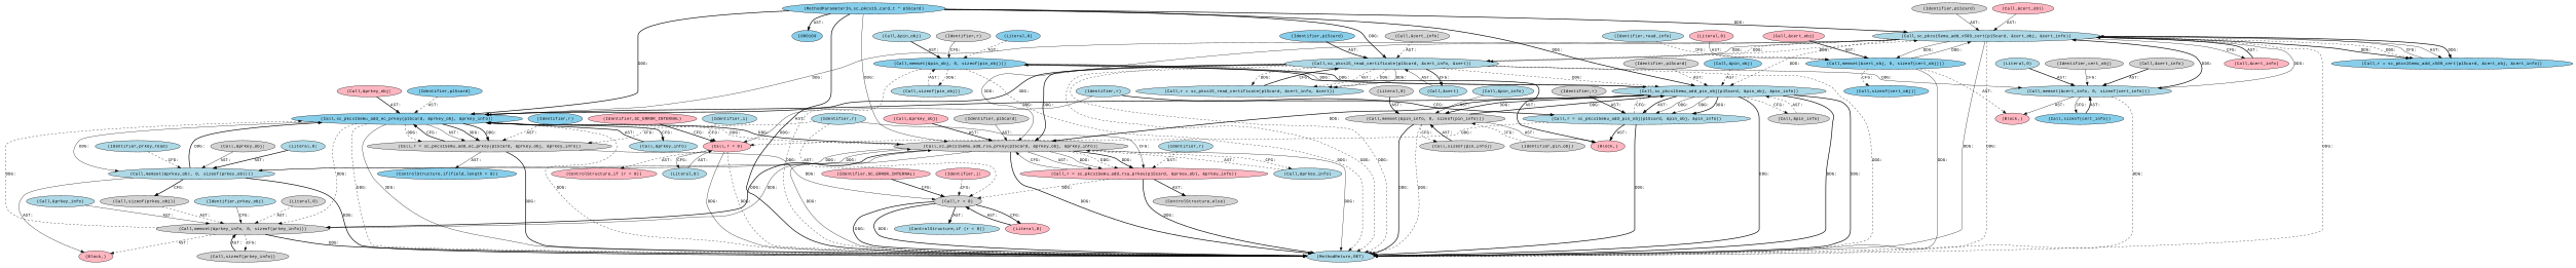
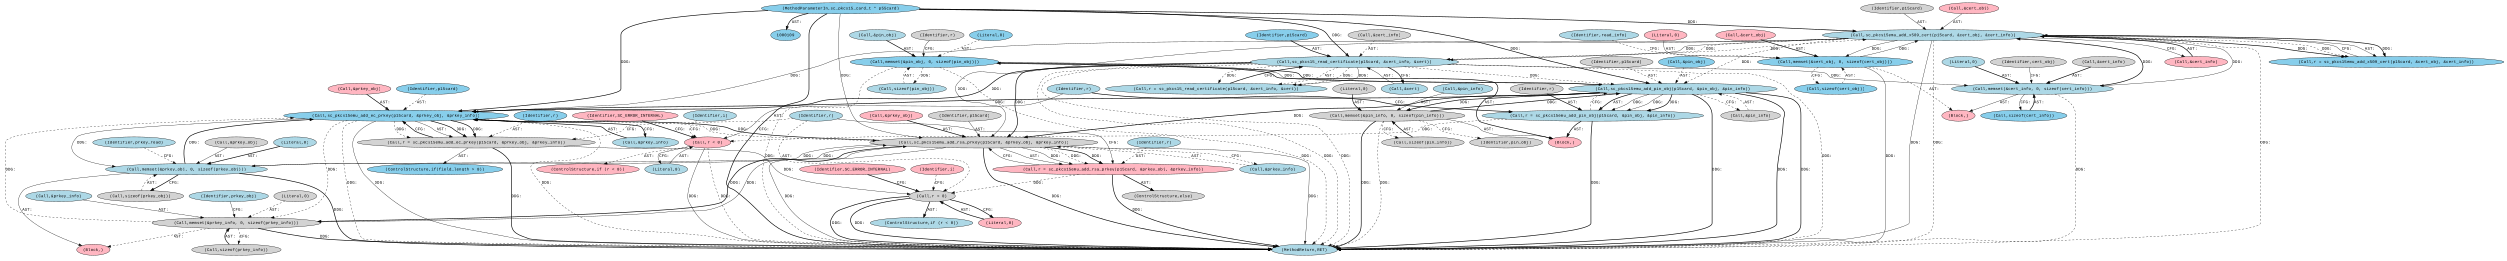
  digraph {
    fontname="Liberation Mono"
    node [fillcolor=lightblue fontname="Liberation Mono" style=filled]
    edge [fontname="Liberation Mono" style=bold]
    n1 [fillcolor=skyblue label="(Call,memset(&pin_obj, 0, sizeof(pin_obj)))"]
    n2 [label="(Call,sc_pkcs15emu_add_pin_obj(p15card, &pin_obj, &pin_info))"]
    n3 [label="(Call,sizeof(pin_obj))"]
    n4 [label="(MethodReturn,RET)"]
    n5 [fillcolor=lightpink label="(Block,)"]
    n6 [fillcolor=lightgrey label="(Call,memset(&pin_info, 0, sizeof(pin_info)))"]
    n7 [label="(Call,r = sc_pkcs15emu_add_pin_obj(p15card, &pin_obj, &pin_info))"]
    n8 [fillcolor=skyblue label="(Call,sc_pkcs15emu_add_ec_prkey(p15card, &prkey_obj, &prkey_info))"]
    n9 [fillcolor=lightgrey label="(Call,sc_pkcs15emu_add_rsa_prkey(p15card, &prkey_obj, &prkey_info))"]
    n10 [fillcolor=lightgrey label="(Call,&pin_info)"]
    n11 [fillcolor=lightgrey label="(Call,sizeof(pin_info))"]
    n12 [fillcolor=lightpink label="(Call,r < 0)"]
    n13 [fillcolor=lightgrey label="(Call,memset(&prkey_info, 0, sizeof(prkey_info)))"]
    n14 [label="(Call,memset(&prkey_obj, 0, sizeof(prkey_obj)))"]
    n15 [fillcolor=lightgrey label="(Call,r = sc_pkcs15emu_add_ec_prkey(p15card, &prkey_obj, &prkey_info))"]
    n16 [label="(Call,&prkey_info)"]
    n17 [fillcolor=lightpink label="(Call,r = sc_pkcs15emu_add_rsa_prkey(p15card, &prkey_obj, &prkey_info))"]
    n18 [label="(Call,&prkey_info)"]
    n19 [label="(Call,sc_pkcs15emu_add_x509_cert(p15card, &cert_obj, &cert_info))"]
    n20 [label="(Call,sc_pkcs15_read_certificate(p15card, &cert_info, &cert))"]
    n21 [fillcolor=skyblue label="(Call,memset(&cert_obj, 0, sizeof(cert_obj)))"]
    n22 [label="(Call,memset(&cert_info, 0, sizeof(cert_info)))"]
    n23 [fillcolor=skyblue label="(Call,r = sc_pkcs15emu_add_x509_cert(p15card, &cert_obj, &cert_info))"]
    n24 [fillcolor=lightpink label="(Call,&cert_info)"]
    n25 [label="(Call,&cert)"]
    n26 [label="(Call,r = sc_pkcs15_read_certificate(p15card, &cert_info, &cert))"]
    n27 [fillcolor=lightpink label="(Block,)"]
    n28 [fillcolor=skyblue label="(Call,sizeof(cert_obj))"]
    n29 [fillcolor=skyblue label="(Call,sizeof(cert_info))"]
    n30 [fillcolor=skyblue label="(MethodParameterIn,sc_pkcs15_card_t * p55card)"]
    1000109 [fillcolor=skyblue]
    n32 [label="(Literal,0)"]
    n33 [fillcolor=lightpink label="(ControlStructure,if (r < 0))"]
    n34 [fillcolor=lightgrey label="(Call,sizeof(prkey_info))"]
    n35 [fillcolor=lightpink label="(Block,)"]
    n36 [fillcolor=lightgrey label="(Call,sizeof(prkey_obj))"]
    n37 [fillcolor=lightgrey label="(Call,r < 0)"]
    n38 [fillcolor=skyblue label="(ControlStructure,if(field_length > 0))"]
    n39 [fillcolor=lightgrey label="(ControlStructure,else)"]
    n40 [fillcolor=lightpink label="(Literal,0)"]
    n41 [label="(ControlStructure,if (r < 0))"]
    n42 [fillcolor=lightpink label="(Call,&prkey_obj)"]
    n43 [fillcolor=lightgrey label="(Literal,0)"]
    n44 [fillcolor=lightgrey label="(Identifier,p15card)"]
    n45 [fillcolor=lightpink label="(Call,&prkey_obj)"]
    n46 [fillcolor=lightpink label="(Call,&cert_obj)"]
    n47 [fillcolor=lightgrey label="(Call,&cert_info)"]
    n48 [fillcolor=lightgrey label="(Identifier,pin_obj)"]
    n49 [label="(Literal,0)"]
    n50 [fillcolor=skyblue label="(Identifier,r)"]
    n51 [label="(Identifier,i)"]
    n52 [label="(Call,&prkey_info)"]
    n53 [fillcolor=lightgrey label="(Call,&cert_info)"]
    n54 [fillcolor=lightpink label="(Identifier,SC_ERROR_INTERNAL)"]
    n55 [label="(Identifier,prkey_obj)"]
    n56 [fillcolor=skyblue label="(Literal,0)"]
    n57 [fillcolor=skyblue label="(Identifier,p15card)"]
    n58 [fillcolor=lightgrey label="(Identifier,r)"]
    n59 [label="(Identifier,read_info)"]
    n60 [fillcolor=lightgrey label="(Identifier,cert_obj)"]
    n61 [fillcolor=lightpink label="(Identifier,i)"]
    n62 [fillcolor=lightgrey label="(Identifier,r)"]
    n63 [fillcolor=skyblue label="(Identifier,p15card)"]
    n64 [label="(Identifier,prkey_read)"]
    n65 [label="(Identifier,r)"]
    n66 [fillcolor=lightgrey label="(Identifier,p15card)"]
    n67 [label="(Identifier,r)"]
    n68 [fillcolor=lightgrey label="(Literal,0)"]
    n69 [fillcolor=lightpink label="(Call,&cert_obj)"]
    n70 [label="(Identifier,r)"]
    n71 [fillcolor=lightpink label="(Literal,0)"]
    n72 [fillcolor=lightgrey label="(Identifier,p15card)"]
    n73 [label="(Call,&pin_info)"]
    n74 [fillcolor=lightpink label="(Identifier,SC_ERROR_INTERNAL)"]
    n75 [label="(Call,&pin_obj)"]
    n76 [label="(Literal,0)"]
    n77 [fillcolor=skyblue label="(Call,&pin_obj)"]
    n78 [fillcolor=lightgrey label="(Call,&prkey_obj)"]
    n1 -> n2 [label="DDG: " style=solid]
    n1 -> n3 [label="DDG: " style=dashed]
    n1 -> n4 [label="DDG: " style=dashed]
    n1 -> n4 [label="DDG: " style=dashed]
    n1 -> n5 [label="AST: "]
    n2 -> n1 [label="DDG: "]
    n2 -> n4 [label="DDG: "]
    n2 -> n4 [label="DDG: "]
    n2 -> n4 [label="DDG: "]
    n2 -> n6 [label="DDG: "]
    n2 -> n7 [label="AST: "]
    n2 -> n7 [label="DDG: " style=solid]
    n2 -> n7 [label="DDG: " style=solid]
    n2 -> n7 [label="DDG: "]
    n2 -> n8 [label="DDG: "]
    n2 -> n9 [label="DDG: "]
    n2 -> n10 [label="CFG: " style=dashed]
    n3 -> n1 [label="AST: " style=dashed]
    n6 -> n2 [label="DDG: "]
    n6 -> n4 [label="DDG: "]
    n6 -> n4 [label="DDG: " style=dashed]
    n6 -> n5 [label="AST: " style=solid]
    n6 -> n11 [label="CFG: " style=dashed]
    n7 -> n2 [label="CFG: " style=dashed]
    n7 -> n4 [label="DDG: "]
    n7 -> n5 [label="AST: "]
    n7 -> n12 [label="DDG: " style=dashed]
    n8 -> n4 [label="DDG: " style=dashed]
    n8 -> n4 [label="DDG: " style=dashed]
    n8 -> n4 [label="DDG: " style=solid]
    n8 -> n9 [label="DDG: " style=dashed]
    n8 -> n13 [label="DDG: " style=dashed]
    n8 -> n14 [label="DDG: " style=solid]
    n8 -> n15 [label="AST: " style=solid]
    n8 -> n15 [label="DDG: "]
    n8 -> n15 [label="DDG: "]
    n8 -> n15 [label="DDG: " style=dashed]
    n8 -> n16 [label="CFG: "]
    n9 -> n4 [label="DDG: " style=solid]
    n9 -> n4 [label="DDG: "]
    n9 -> n4 [label="DDG: " style=solid]
    n9 -> n8 [label="DDG: "]
    n9 -> n13 [label="DDG: "]
    n9 -> n14 [label="DDG: " style=solid]
    n9 -> n17 [label="AST: " style=solid]
    n9 -> n17 [label="DDG: " style=solid]
    n9 -> n17 [label="DDG: " style=dashed]
    n9 -> n17 [label="DDG: "]
    n9 -> n18 [label="CFG: " style=dashed]
    n10 -> n2 [label="AST: " style=dashed]
    n11 -> n6 [label="AST: "]
    n12 -> n4 [label="DDG: " style=solid]
    n12 -> n4 [label="DDG: " style=dashed]
    n12 -> n32 [label="CFG: " style=solid]
    n12 -> n33 [label="AST: " style=dashed]
    n13 -> n4 [label="DDG: "]
    n13 -> n8 [label="DDG: " style=dashed]
    n13 -> n9 [label="DDG: " style=solid]
    n13 -> n34 [label="CFG: " style=dashed]
    n13 -> n35 [label="AST: " style=dashed]
    n14 -> n4 [label="DDG: "]
    n14 -> n8 [label="DDG: "]
    n14 -> n9 [label="DDG: " style=solid]
    n14 -> n35 [label="AST: " style=solid]
    n14 -> n36 [label="CFG: "]
    n15 -> n4 [label="DDG: "]
    n15 -> n8 [label="CFG: "]
    n15 -> n37 [label="DDG: " style=solid]
    n15 -> n38 [label="AST: " style=solid]
    n16 -> n8 [label="AST: "]
    n17 -> n4 [label="DDG: "]
    n17 -> n9 [label="CFG: " style=solid]
    n17 -> n37 [label="DDG: " style=dashed]
    n17 -> n39 [label="AST: "]
    n18 -> n9 [label="AST: " style=dashed]
    n19 -> n2 [label="DDG: " style=dashed]
    n19 -> n4 [label="DDG: " style=dashed]
    n19 -> n4 [label="DDG: " style=dashed]
    n19 -> n4 [label="DDG: " style=solid]
    n19 -> n8 [label="DDG: " style=solid]
    n19 -> n9 [label="DDG: " style=solid]
    n19 -> n20 [label="DDG: " style=solid]
    n19 -> n20 [label="DDG: " style=dashed]
    n19 -> n21 [label="DDG: " style=solid]
    n19 -> n22 [label="DDG: " style=solid]
    n19 -> n23 [label="AST: " style=solid]
    n19 -> n23 [label="DDG: "]
    n19 -> n23 [label="DDG: "]
    n19 -> n23 [label="DDG: " style=dashed]
    n19 -> n24 [label="CFG: " style=solid]
    n20 -> n2 [label="DDG: " style=dashed]
    n20 -> n4 [label="DDG: " style=dashed]
    n20 -> n4 [label="DDG: " style=dashed]
    n20 -> n4 [label="DDG: " style=dashed]
    n20 -> n8 [label="DDG: "]
    n20 -> n9 [label="DDG: "]
    n20 -> n19 [label="DDG: " style=dashed]
    n20 -> n22 [label="DDG: " style=solid]
    n20 -> n25 [label="CFG: "]
    n20 -> n26 [label="AST: " style=dashed]
    n20 -> n26 [label="DDG: " style=dashed]
    n20 -> n26 [label="DDG: " style=solid]
    n20 -> n26 [label="DDG: " style=dashed]
    n21 -> n4 [label="DDG: " style=solid]
    n21 -> n19 [label="DDG: " style=solid]
    n21 -> n27 [label="AST: " style=dashed]
    n21 -> n28 [label="CFG: " style=dashed]
    n22 -> n4 [label="DDG: " style=dashed]
    n22 -> n19 [label="DDG: "]
    n22 -> n27 [label="AST: " style=solid]
    n22 -> n29 [label="CFG: " style=solid]
    n23 -> n19 [label="CFG: " style=solid]
    n24 -> n19 [label="AST: "]
    n25 -> n20 [label="AST: " style=solid]
    n26 -> n20 [label="CFG: "]
+   n28 -> n21 [label="AST: " style=dashed]
    n29 -> n22 [label="AST: "]
    n30 -> n2 [label="DDG: "]
-   n30 -> n4 [label="DDG: "]
+   n30 -> n4 [label="CFG: "]
    n30 -> n8 [label="DDG: "]
    n30 -> n9 [label="DDG: " style=solid]
    n30 -> n19 [label="DDG: "]
    n30 -> n20 [label="DDG: "]
    n30 -> 1000109 [label="AST: "]
    n32 -> n12 [label="AST: " style=solid]
    n34 -> n13 [label="AST: "]
-   n36 -> n13 [label="AST: " style=dashed]
+   n36 -> n14 [label="AST: " style=dashed]
    n37 -> n4 [label="DDG: "]
    n37 -> n4 [label="DDG: "]
    n37 -> n40 [label="CFG: "]
    n37 -> n41 [label="AST: "]
    n40 -> n37 [label="AST: "]
    n42 -> n8 [label="AST: "]
    n43 -> n6 [label="AST: "]
    n44 -> n2 [label="AST: " style=dashed]
    n45 -> n9 [label="AST: "]
    n46 -> n21 [label="AST: "]
    n47 -> n22 [label="AST: "]
-   n48 -> n6 [label="CFG: " style=dashed]
+   n6 -> n48 [label="CFG: " style=dashed]
    n49 -> n22 [label="AST: "]
    n50 -> n15 [label="AST: " style=dashed]
    n51 -> n12 [label="CFG: " style=dashed]
    n52 -> n13 [label="AST: " style=solid]
    n53 -> n20 [label="AST: " style=dashed]
    n54 -> n12 [label="CFG: "]
    n55 -> n13 [label="CFG: " style=solid]
    n56 -> n1 [label="AST: " style=dashed]
    n57 -> n8 [label="AST: " style=dashed]
    n58 -> n1 [label="CFG: " style=solid]
    n59 -> n21 [label="CFG: " style=dashed]
    n60 -> n22 [label="CFG: " style=solid]
    n61 -> n37 [label="CFG: " style=dashed]
    n62 -> n7 [label="AST: "]
    n63 -> n20 [label="AST: "]
    n64 -> n14 [label="CFG: " style=dashed]
    n65 -> n15 [label="CFG: " style=dashed]
    n65 -> n17 [label="CFG: " style=solid]
    n65 -> n37 [label="AST: " style=dashed]
    n66 -> n9 [label="AST: " style=solid]
    n67 -> n17 [label="AST: " style=dashed]
    n68 -> n13 [label="AST: " style=dashed]
    n69 -> n19 [label="AST: " style=solid]
    n70 -> n7 [label="CFG: "]
    n70 -> n12 [label="AST: " style=solid]
    n71 -> n21 [label="AST: " style=solid]
    n72 -> n19 [label="AST: " style=solid]
    n73 -> n6 [label="AST: " style=solid]
    n74 -> n37 [label="CFG: "]
    n75 -> n1 [label="AST: "]
    n76 -> n14 [label="AST: "]
    n77 -> n2 [label="AST: " style=dashed]
    n78 -> n14 [label="AST: " style=solid]
  }
